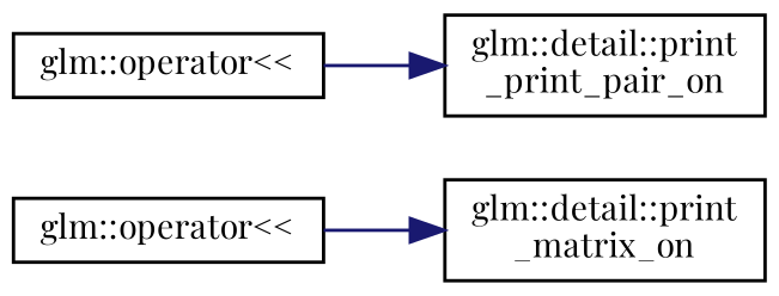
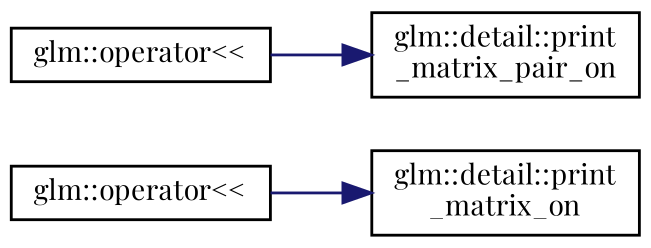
  digraph {
    fontname="Playfair Display"
    rankdir=RL
    node [color=black fillcolor=white fontname="Playfair Display" fontsize=10 shape=record style=filled]
    edge [color=midnightblue dir=back fontname="Playfair Display" fontsize=10 labelfontname=Helvetica labelfontsize=10 style=solid]
    n1 [height=0.2 label="glm::detail::print\l_matrix_on" width=0.4]
    n2 [height=0.2 label="glm::operator\<\<" width=0.4]
-   n3 [height=0.2 label="glm::detail::print\l_print_pair_on" width=0.4]
+   n3 [height=0.2 label="glm::detail::print\l_matrix_pair_on" width=0.4]
    n4 [height=0.2 label="glm::operator\<\<" width=0.4]
    n1 -> n2
    n3 -> n4
  }
